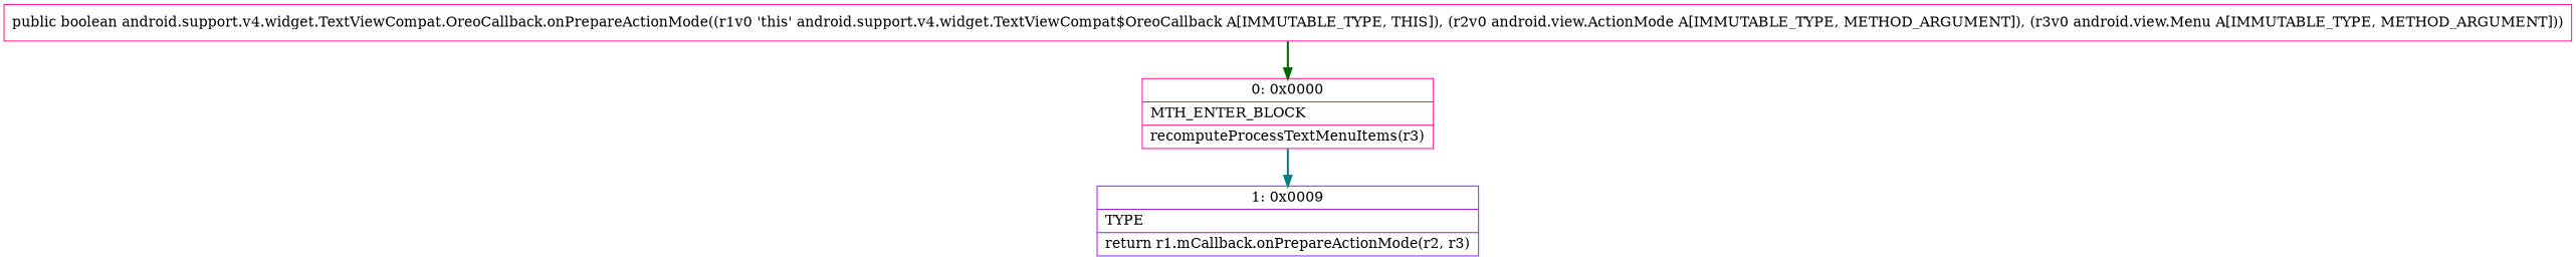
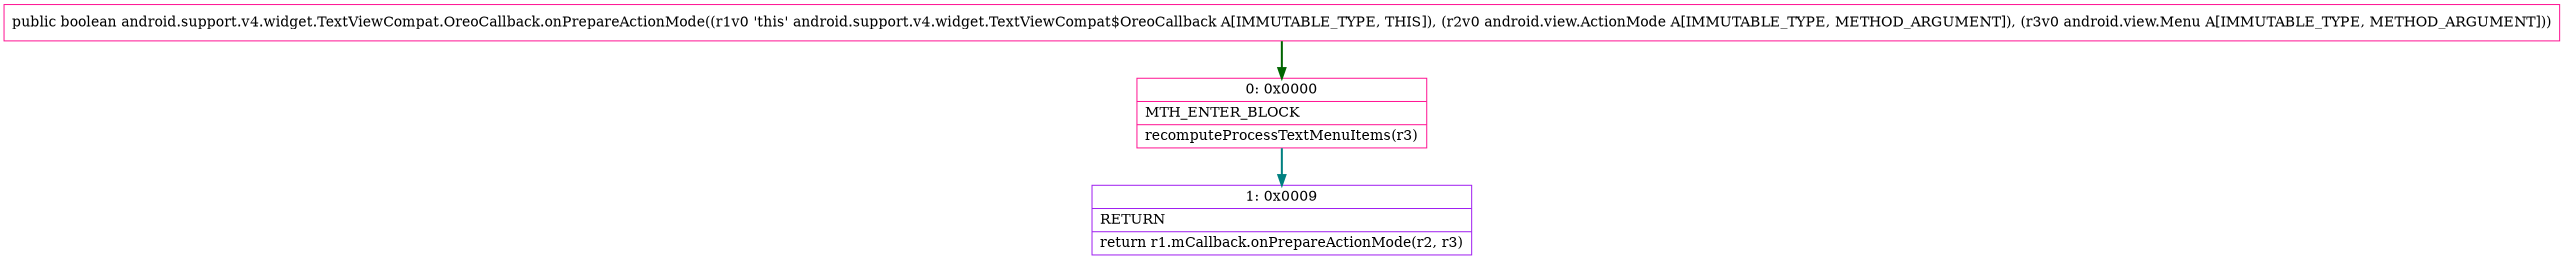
  digraph {
    node [shape=record color=deeppink]
    edge [style=bold]
    n1 [label="{0\:\ 0x0000|MTH_ENTER_BLOCK\l|recomputeProcessTextMenuItems(r3)\l}"]
-   n2 [label="{1\:\ 0x0009|TYPE\l|return r1.mCallback.onPrepareActionMode(r2, r3)\l}" color=purple]
+   n2 [label="{1\:\ 0x0009|RETURN\l|return r1.mCallback.onPrepareActionMode(r2, r3)\l}" color=purple]
    n3 [label="{public boolean android.support.v4.widget.TextViewCompat.OreoCallback.onPrepareActionMode((r1v0 'this' android.support.v4.widget.TextViewCompat$OreoCallback A[IMMUTABLE_TYPE, THIS]), (r2v0 android.view.ActionMode A[IMMUTABLE_TYPE, METHOD_ARGUMENT]), (r3v0 android.view.Menu A[IMMUTABLE_TYPE, METHOD_ARGUMENT])) }"]
    n1 -> n2 [color=teal]
    n3 -> n1 [color=darkgreen]
  }
